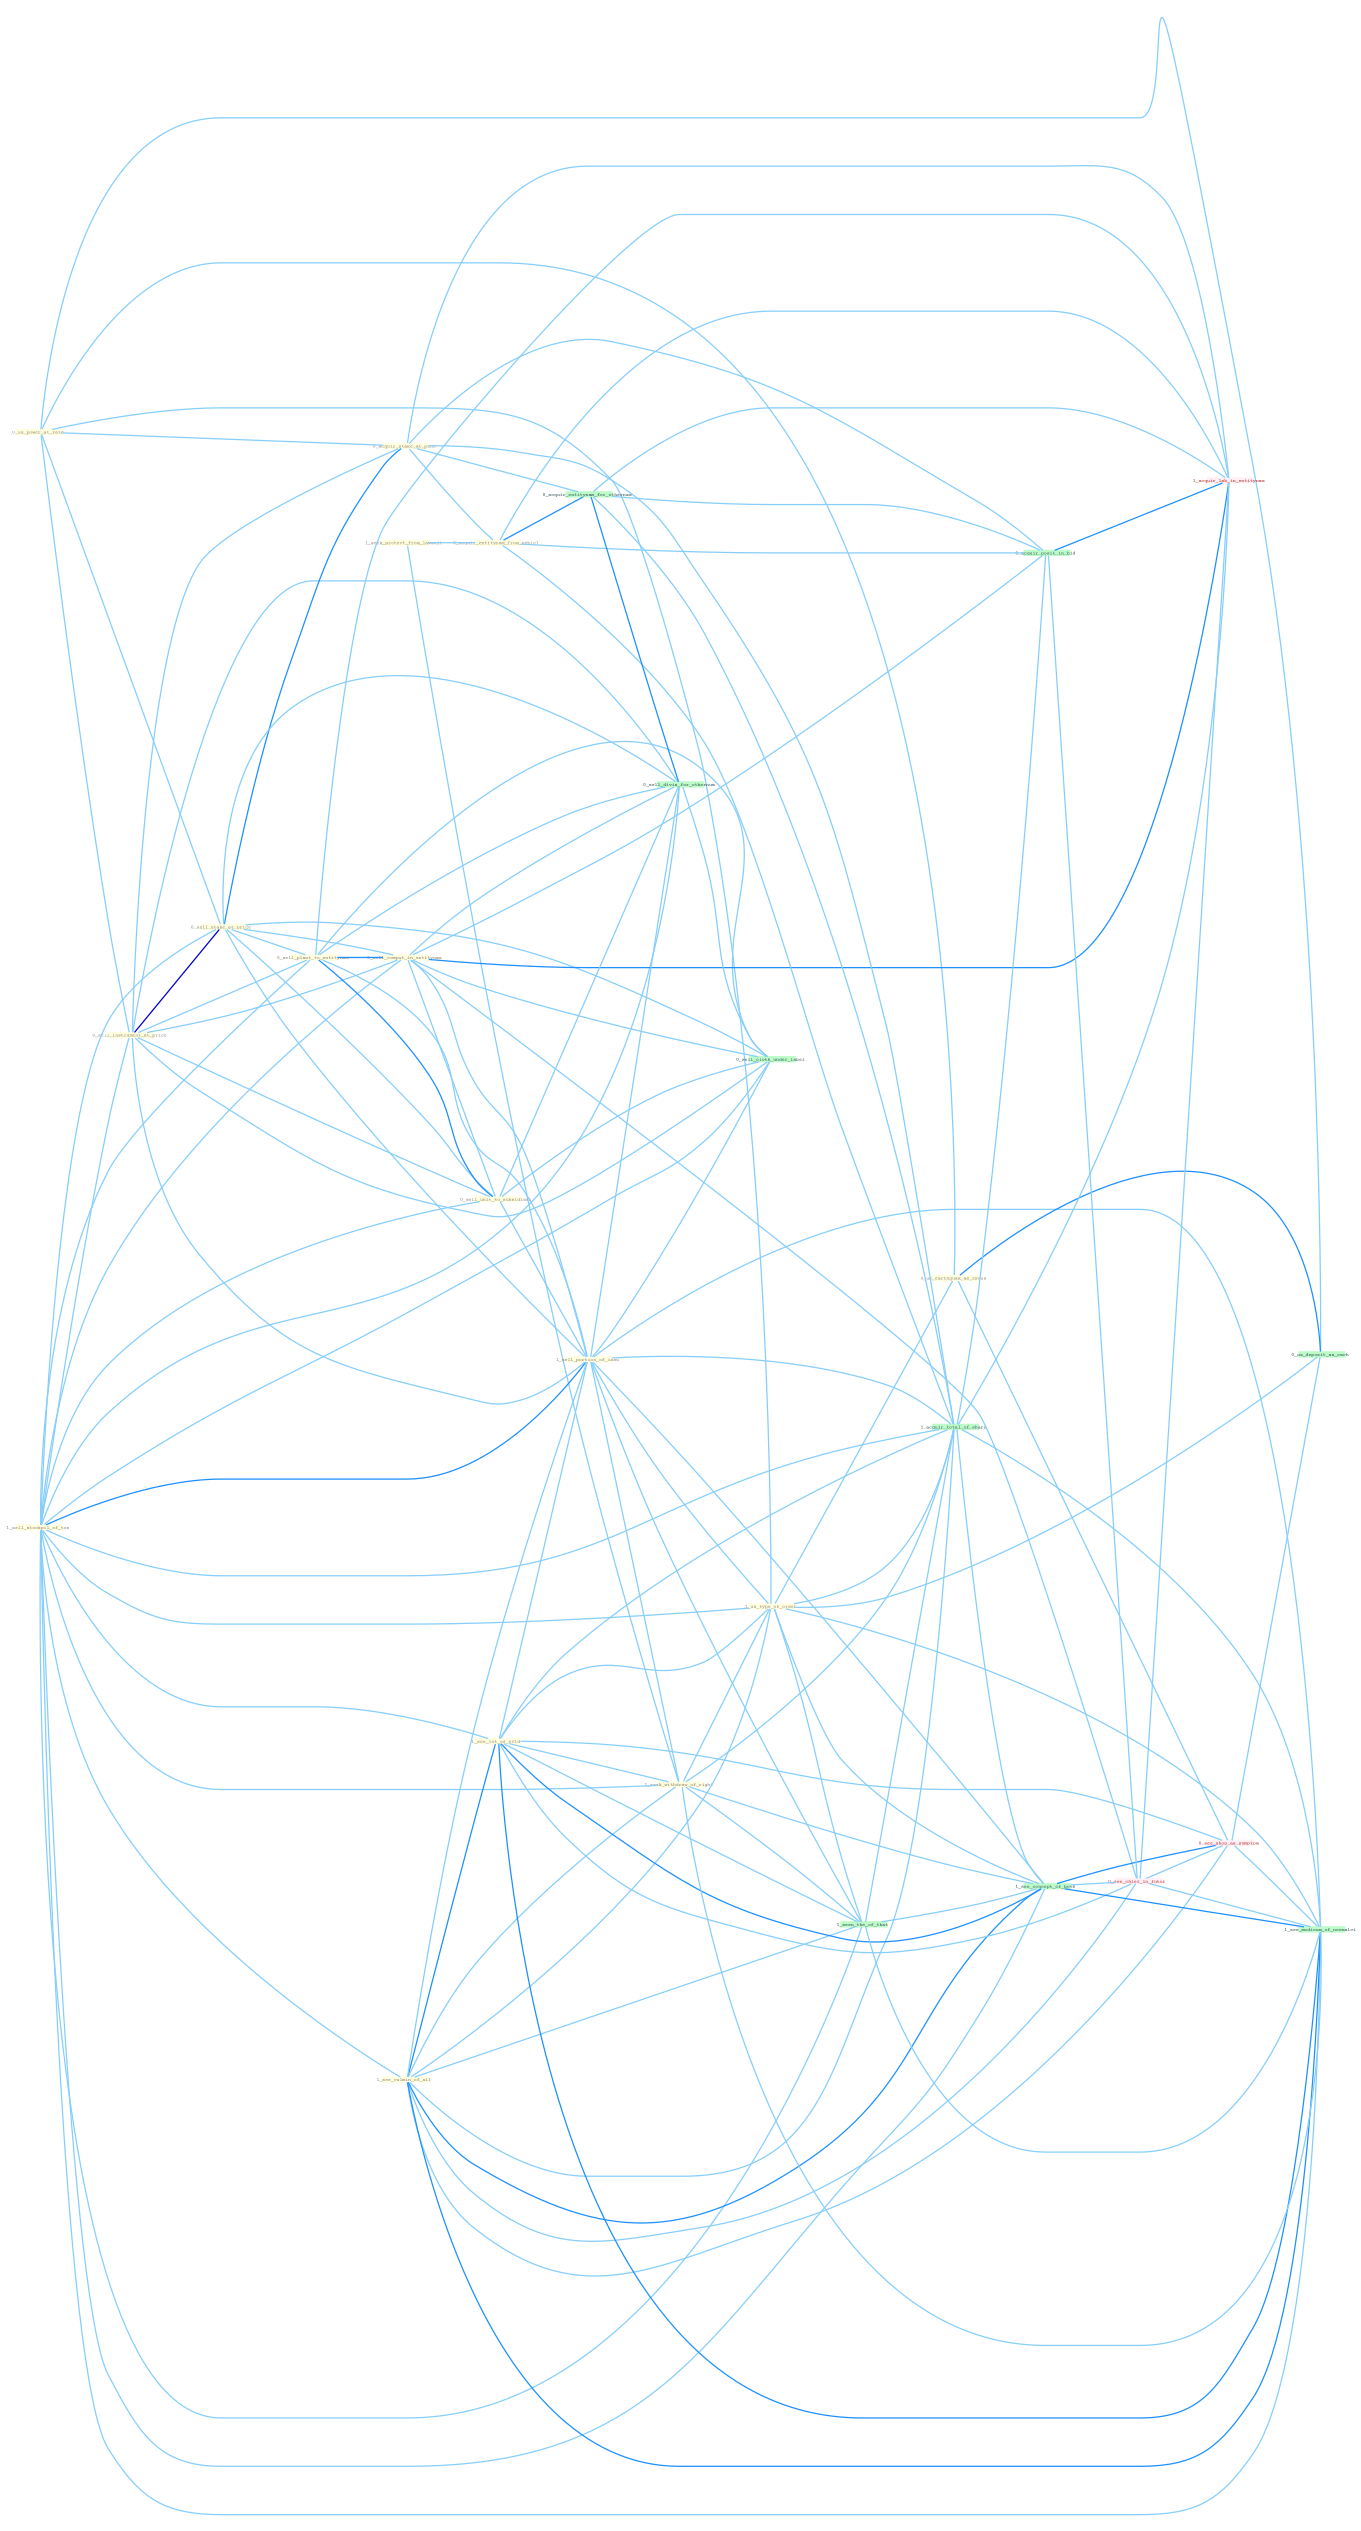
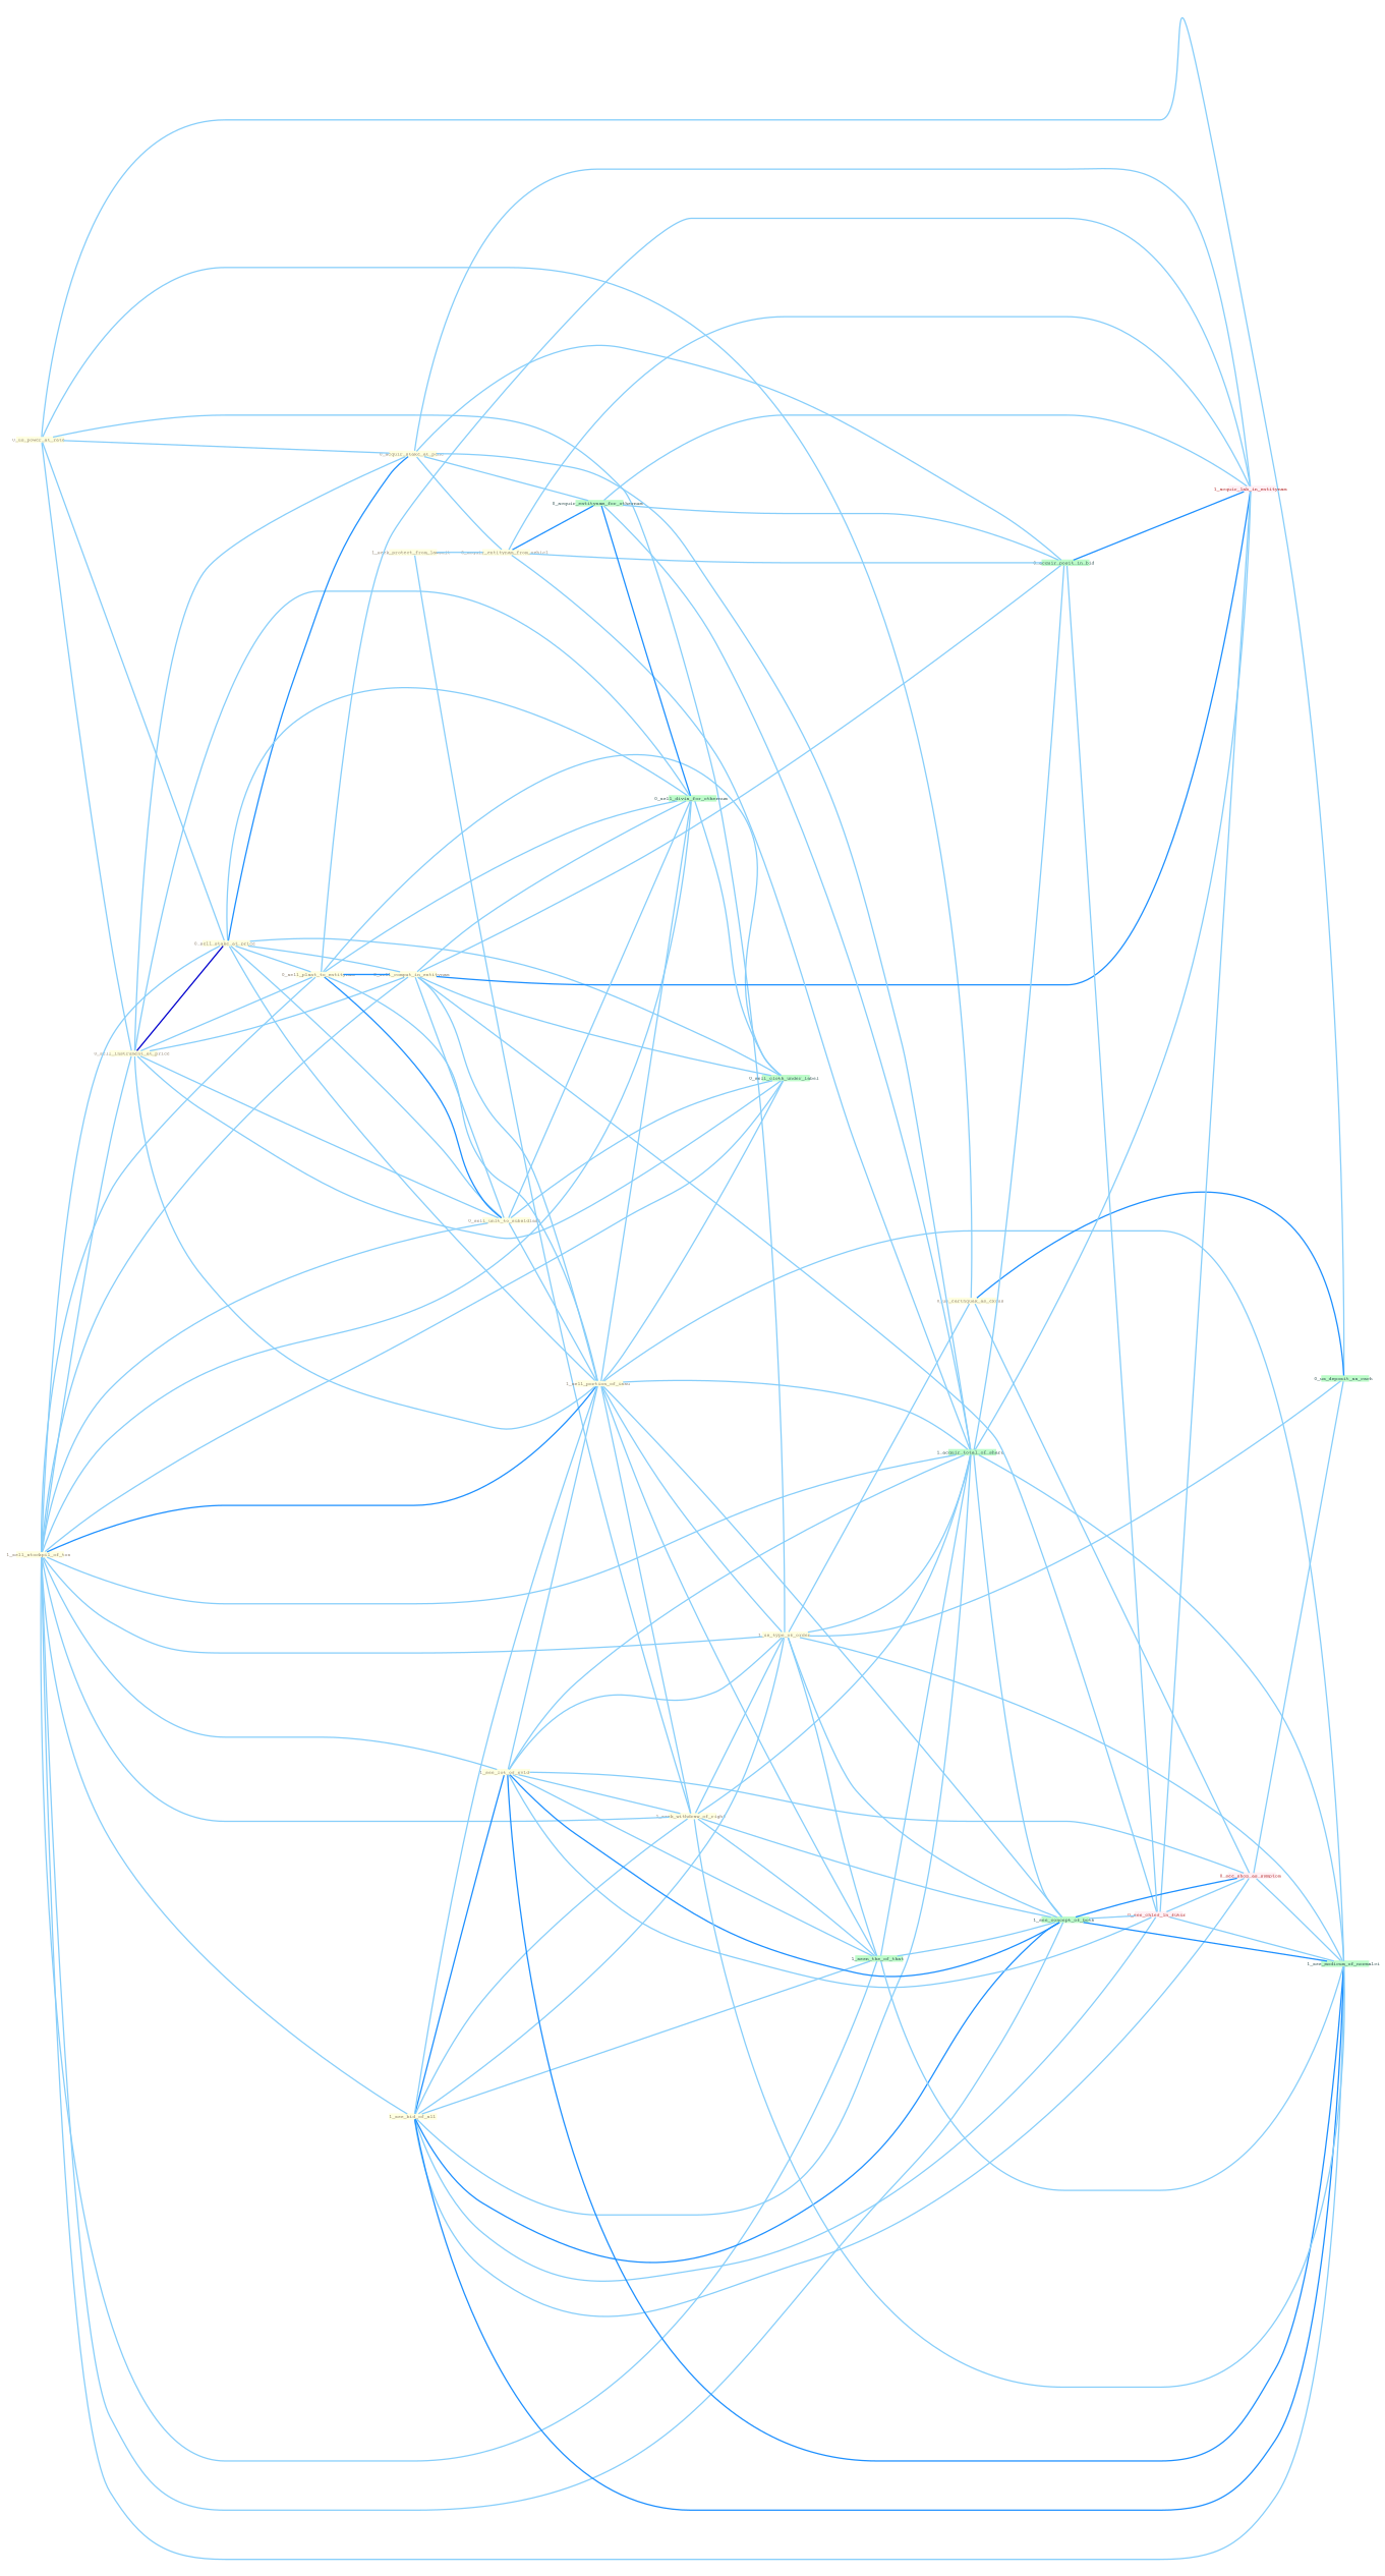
  graph {
    fontname="Courier Prime"
    rankdir=LR
    node [color="#ffffe0" fixedsize=true fontcolor="#8b7d6b" fontname="Courier Prime" fontsize=4 shape=polygon style=filled]
    edge [color="#87cefa" fontname="Courier Prime" w=1]
    "0_us_power_at_rate " [height=.06 width=.5]
    "1_seek_protect_from_lawsuit " [height=.06 width=.5]
    "1_sell_stockpil_of_ton " [height=.06 width=.5]
    "0_sell_instrument_at_price " [height=.06 width=.5]
    "0_sell_stake_at_price " [height=.06 width=.5]
    "0_sell_plant_to_entitynam " [height=.06 width=.5]
-   "1_see_culmin_of_all " [height=.06 width=.5]
+   "1_see_culmin_of_all " [height=.06 width=.5 label="1_see_bid_of_all"]
    "0_sell_comput_in_entitynam " [height=.06 width=.5]
    "0_sell_unit_to_subsidiari " [height=.06 width=.5]
    "1_see_lot_of_evid " [height=.06 width=.5]
    "1_sell_portion_of_issu " [height=.06 width=.5]
    "1_seek_withdraw_of_right " [height=.06 width=.5]
    "0_acquir_stake_at_penc " [height=.06 width=.5]
    "1_us_type_of_order " [height=.06 width=.5]
    "0_acquir_entitynam_from_vehicl " [height=.06 width=.5]
    "0_us_earthquak_as_excus " [height=.06 width=.5]
    "0_see_chief_in_futur " [color="#fff0f5" fontcolor="#b22222" height=.06 width=.5]
    "0_see_shop_as_symptom " [color="#fff0f5" fontcolor="#b22222" height=.06 width=.5]
    "1_acquir_lab_in_entitynam " [color="#fff0f5" fontcolor="#b22222" height=.06 width=.5]
    "0_us_deposit_as_cach " [color="#BDFCC9" fontcolor="#2f4f4f" height=.06 width=.5]
    "1_seen_the_of_that " [color="#BDFCC9" fontcolor="#2f4f4f" height=.06 width=.5]
    "0_sell_divis_for_othernum " [color="#BDFCC9" fontcolor="#2f4f4f" height=.06 width=.5]
    "1_acquir_total_of_share " [color="#BDFCC9" fontcolor="#2f4f4f" height=.06 width=.5]
    "0_sell_cloth_under_label " [color="#BDFCC9" fontcolor="#2f4f4f" height=.06 width=.5]
    "1_see_concept_of_both " [color="#BDFCC9" fontcolor="#2f4f4f" height=.06 width=.5]
    "1_see_modicum_of_normalci " [color="#BDFCC9" fontcolor="#2f4f4f" height=.06 width=.5]
    "0_acquir_posit_in_bid " [color="#BDFCC9" fontcolor="#2f4f4f" height=.06 width=.5]
    "0_acquir_entitynam_for_othernum " [color="#BDFCC9" fontcolor="#2f4f4f" height=.06 width=.5]
    subgraph sub_1 {
      "0_us_power_at_rate "
      "1_seek_protect_from_lawsuit "
      "1_sell_stockpil_of_ton "
      "0_sell_instrument_at_price "
      "0_sell_stake_at_price "
      "0_sell_plant_to_entitynam "
      "1_see_culmin_of_all "
      "0_sell_comput_in_entitynam "
      "0_sell_unit_to_subsidiari "
      "1_see_lot_of_evid "
      "1_sell_portion_of_issu "
      "1_seek_withdraw_of_right "
      "0_acquir_stake_at_penc "
      "1_us_type_of_order "
      "0_acquir_entitynam_from_vehicl "
      "0_us_earthquak_as_excus "
    }
    subgraph sub_2 {
      "0_see_chief_in_futur "
      "0_see_shop_as_symptom "
      "1_acquir_lab_in_entitynam "
    }
    "0_us_power_at_rate " -- "0_sell_instrument_at_price "
    "0_us_power_at_rate " -- "0_sell_stake_at_price "
    "0_us_power_at_rate " -- "0_acquir_stake_at_penc "
    "0_us_power_at_rate " -- "1_us_type_of_order "
    "0_us_power_at_rate " -- "0_us_earthquak_as_excus "
    "0_us_power_at_rate " -- "0_us_deposit_as_cach "
    "1_seek_protect_from_lawsuit " -- "1_seek_withdraw_of_right "
    "1_seek_protect_from_lawsuit " -- "0_acquir_entitynam_from_vehicl "
    "1_sell_stockpil_of_ton " -- "0_sell_instrument_at_price "
    "1_sell_stockpil_of_ton " -- "0_sell_stake_at_price "
    "1_sell_stockpil_of_ton " -- "0_sell_plant_to_entitynam "
    "1_sell_stockpil_of_ton " -- "1_see_culmin_of_all "
    "1_sell_stockpil_of_ton " -- "0_sell_comput_in_entitynam "
    "1_sell_stockpil_of_ton " -- "0_sell_unit_to_subsidiari "
    "1_sell_stockpil_of_ton " -- "1_see_lot_of_evid "
    "1_sell_stockpil_of_ton " -- "1_sell_portion_of_issu " [color="#1e90ff" w=2]
    "1_sell_stockpil_of_ton " -- "1_seek_withdraw_of_right "
    "1_sell_stockpil_of_ton " -- "1_us_type_of_order "
    "1_sell_stockpil_of_ton " -- "1_seen_the_of_that "
    "1_sell_stockpil_of_ton " -- "0_sell_divis_for_othernum "
    "1_sell_stockpil_of_ton " -- "1_acquir_total_of_share "
    "1_sell_stockpil_of_ton " -- "0_sell_cloth_under_label "
    "1_sell_stockpil_of_ton " -- "1_see_concept_of_both "
    "1_sell_stockpil_of_ton " -- "1_see_modicum_of_normalci "
    "0_sell_instrument_at_price " -- "0_sell_stake_at_price " [color="#0000cd" w=3]
    "0_sell_instrument_at_price " -- "0_sell_plant_to_entitynam "
    "0_sell_instrument_at_price " -- "0_sell_comput_in_entitynam "
    "0_sell_instrument_at_price " -- "0_sell_unit_to_subsidiari "
    "0_sell_instrument_at_price " -- "1_sell_portion_of_issu "
    "0_sell_instrument_at_price " -- "0_acquir_stake_at_penc "
    "0_sell_instrument_at_price " -- "0_sell_divis_for_othernum "
    "0_sell_instrument_at_price " -- "0_sell_cloth_under_label "
    "0_sell_stake_at_price " -- "0_sell_plant_to_entitynam "
    "0_sell_stake_at_price " -- "0_sell_comput_in_entitynam "
    "0_sell_stake_at_price " -- "0_sell_unit_to_subsidiari "
    "0_sell_stake_at_price " -- "1_sell_portion_of_issu "
    "0_sell_stake_at_price " -- "0_acquir_stake_at_penc " [color="#1e90ff" w=2]
    "0_sell_stake_at_price " -- "0_sell_divis_for_othernum "
    "0_sell_stake_at_price " -- "0_sell_cloth_under_label "
    "0_sell_plant_to_entitynam " -- "0_sell_comput_in_entitynam " [color="#1e90ff" w=2]
    "0_sell_plant_to_entitynam " -- "0_sell_unit_to_subsidiari " [color="#1e90ff" w=2]
    "0_sell_plant_to_entitynam " -- "1_sell_portion_of_issu "
    "0_sell_plant_to_entitynam " -- "1_acquir_lab_in_entitynam "
    "0_sell_plant_to_entitynam " -- "0_sell_divis_for_othernum "
    "0_sell_plant_to_entitynam " -- "0_sell_cloth_under_label "
    "1_see_culmin_of_all " -- "1_see_lot_of_evid " [color="#1e90ff" w=2]
    "1_see_culmin_of_all " -- "1_sell_portion_of_issu "
    "1_see_culmin_of_all " -- "1_seek_withdraw_of_right "
    "1_see_culmin_of_all " -- "1_us_type_of_order "
    "1_see_culmin_of_all " -- "0_see_chief_in_futur "
    "1_see_culmin_of_all " -- "0_see_shop_as_symptom "
    "1_see_culmin_of_all " -- "1_seen_the_of_that "
    "1_see_culmin_of_all " -- "1_acquir_total_of_share "
    "1_see_culmin_of_all " -- "1_see_concept_of_both " [color="#1e90ff" w=2]
    "1_see_culmin_of_all " -- "1_see_modicum_of_normalci " [color="#1e90ff" w=2]
    "0_sell_comput_in_entitynam " -- "0_sell_unit_to_subsidiari "
    "0_sell_comput_in_entitynam " -- "1_sell_portion_of_issu "
    "0_sell_comput_in_entitynam " -- "0_see_chief_in_futur "
    "0_sell_comput_in_entitynam " -- "1_acquir_lab_in_entitynam " [color="#1e90ff" w=2]
    "0_sell_comput_in_entitynam " -- "0_sell_divis_for_othernum "
    "0_sell_comput_in_entitynam " -- "0_sell_cloth_under_label "
    "0_sell_comput_in_entitynam " -- "0_acquir_posit_in_bid "
    "0_sell_unit_to_subsidiari " -- "1_sell_portion_of_issu "
    "0_sell_unit_to_subsidiari " -- "0_sell_divis_for_othernum "
    "0_sell_unit_to_subsidiari " -- "0_sell_cloth_under_label "
    "1_see_lot_of_evid " -- "1_sell_portion_of_issu "
    "1_see_lot_of_evid " -- "1_seek_withdraw_of_right "
    "1_see_lot_of_evid " -- "1_us_type_of_order "
    "1_see_lot_of_evid " -- "0_see_chief_in_futur "
    "1_see_lot_of_evid " -- "0_see_shop_as_symptom "
    "1_see_lot_of_evid " -- "1_seen_the_of_that "
    "1_see_lot_of_evid " -- "1_acquir_total_of_share "
    "1_see_lot_of_evid " -- "1_see_concept_of_both " [color="#1e90ff" w=2]
    "1_see_lot_of_evid " -- "1_see_modicum_of_normalci " [color="#1e90ff" w=2]
    "1_sell_portion_of_issu " -- "1_seek_withdraw_of_right "
    "1_sell_portion_of_issu " -- "1_us_type_of_order "
    "1_sell_portion_of_issu " -- "1_seen_the_of_that "
    "1_sell_portion_of_issu " -- "0_sell_divis_for_othernum "
    "1_sell_portion_of_issu " -- "1_acquir_total_of_share "
    "1_sell_portion_of_issu " -- "0_sell_cloth_under_label "
    "1_sell_portion_of_issu " -- "1_see_concept_of_both "
    "1_sell_portion_of_issu " -- "1_see_modicum_of_normalci "
    "1_seek_withdraw_of_right " -- "1_us_type_of_order "
    "1_seek_withdraw_of_right " -- "1_seen_the_of_that "
    "1_seek_withdraw_of_right " -- "1_acquir_total_of_share "
    "1_seek_withdraw_of_right " -- "1_see_concept_of_both "
    "1_seek_withdraw_of_right " -- "1_see_modicum_of_normalci "
    "0_acquir_stake_at_penc " -- "0_acquir_entitynam_from_vehicl "
    "0_acquir_stake_at_penc " -- "1_acquir_lab_in_entitynam "
    "0_acquir_stake_at_penc " -- "1_acquir_total_of_share "
    "0_acquir_stake_at_penc " -- "0_acquir_posit_in_bid "
    "0_acquir_stake_at_penc " -- "0_acquir_entitynam_for_othernum "
    "1_us_type_of_order " -- "0_us_earthquak_as_excus "
    "1_us_type_of_order " -- "0_us_deposit_as_cach "
    "1_us_type_of_order " -- "1_seen_the_of_that "
    "1_us_type_of_order " -- "1_acquir_total_of_share "
    "1_us_type_of_order " -- "1_see_concept_of_both "
    "1_us_type_of_order " -- "1_see_modicum_of_normalci "
    "0_acquir_entitynam_from_vehicl " -- "1_acquir_lab_in_entitynam "
    "0_acquir_entitynam_from_vehicl " -- "1_acquir_total_of_share "
    "0_acquir_entitynam_from_vehicl " -- "0_acquir_posit_in_bid "
    "0_acquir_entitynam_from_vehicl " -- "0_acquir_entitynam_for_othernum " [color="#1e90ff" w=2]
    "0_us_earthquak_as_excus " -- "0_see_shop_as_symptom "
    "0_us_earthquak_as_excus " -- "0_us_deposit_as_cach " [color="#1e90ff" w=2]
    "0_see_chief_in_futur " -- "0_see_shop_as_symptom "
    "0_see_chief_in_futur " -- "1_acquir_lab_in_entitynam "
    "0_see_chief_in_futur " -- "1_see_modicum_of_normalci "
    "0_see_shop_as_symptom " -- "0_us_deposit_as_cach "
    "0_see_shop_as_symptom " -- "1_see_modicum_of_normalci "
    "1_seen_the_of_that " -- "1_acquir_total_of_share "
    "1_seen_the_of_that " -- "1_see_concept_of_both "
    "1_seen_the_of_that " -- "1_see_modicum_of_normalci "
    "0_sell_divis_for_othernum " -- "0_sell_cloth_under_label "
    "1_acquir_total_of_share " -- "1_acquir_lab_in_entitynam "
    "1_acquir_total_of_share " -- "1_see_concept_of_both "
    "1_acquir_total_of_share " -- "1_see_modicum_of_normalci "
    "1_acquir_total_of_share " -- "0_acquir_posit_in_bid "
    "1_see_concept_of_both " -- "0_see_chief_in_futur "
    "1_see_concept_of_both " -- "0_see_shop_as_symptom " [color="#1e90ff"]
    "1_see_concept_of_both " -- "1_see_modicum_of_normalci " [color="#1e90ff" w=2]
    "0_acquir_posit_in_bid " -- "0_see_chief_in_futur "
    "0_acquir_posit_in_bid " -- "1_acquir_lab_in_entitynam " [color="#1e90ff" w=2]
    "0_acquir_entitynam_for_othernum " -- "1_acquir_lab_in_entitynam "
    "0_acquir_entitynam_for_othernum " -- "0_sell_divis_for_othernum " [color="#1e90ff" w=2]
    "0_acquir_entitynam_for_othernum " -- "1_acquir_total_of_share "
    "0_acquir_entitynam_for_othernum " -- "0_acquir_posit_in_bid "
  }
